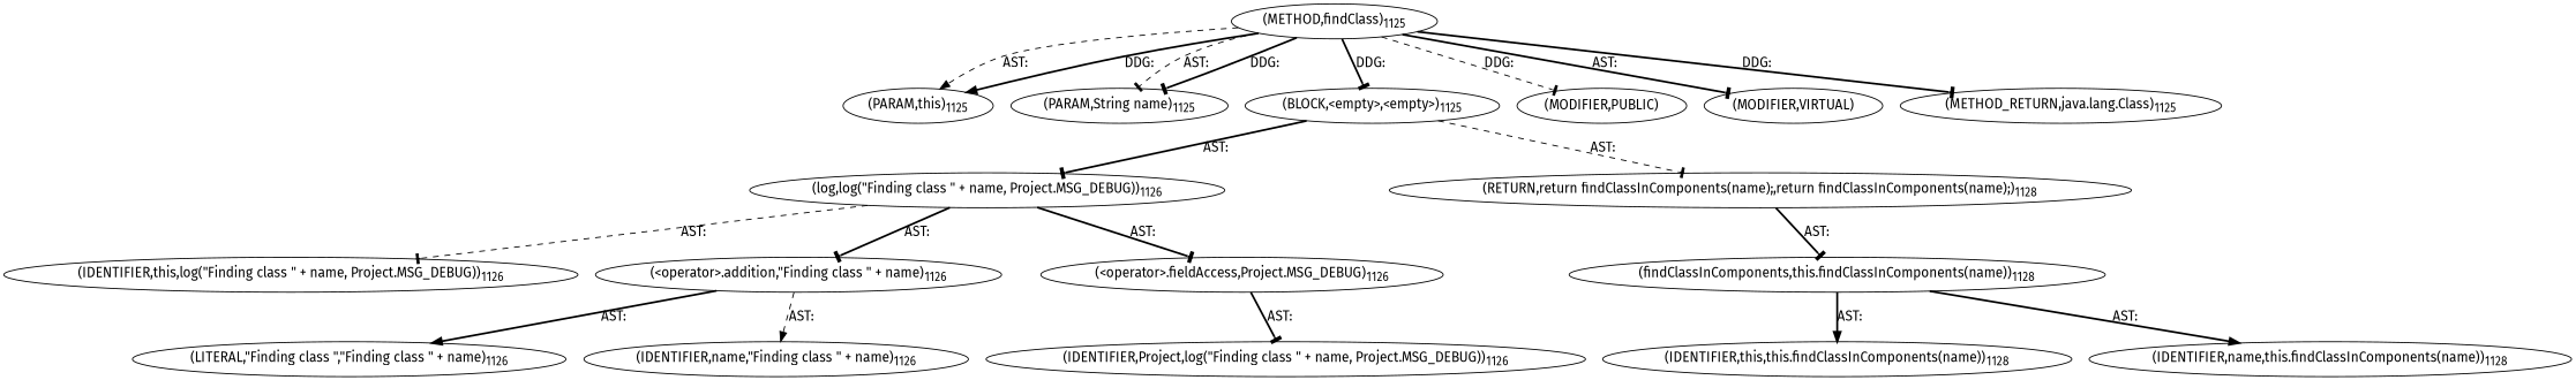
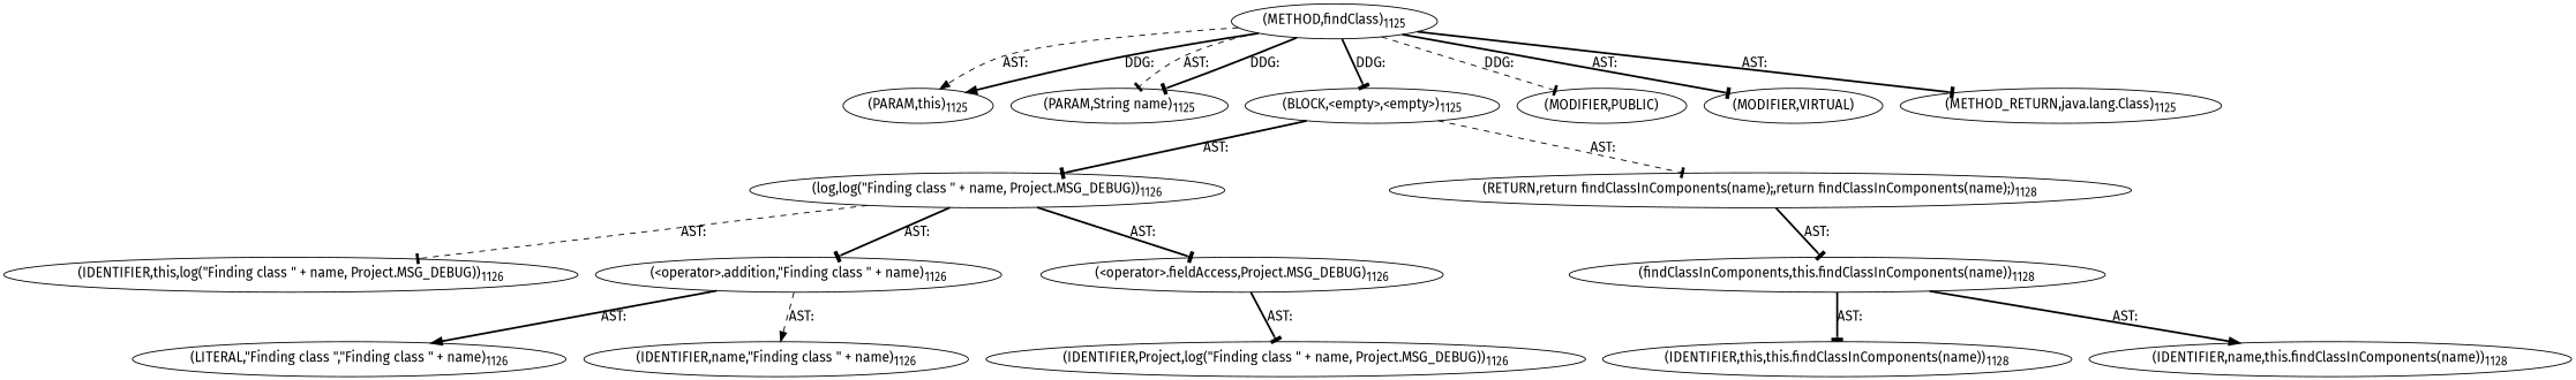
  digraph {
    fontname="Fira Sans"
    node [fontname="Fira Sans"]
    edge [arrowhead=tee fontname="Fira Sans" style=bold]
    n1 [label=<(METHOD,findClass)<SUB>1125</SUB>>]
    n2 [label=<(PARAM,this)<SUB>1125</SUB>>]
    n3 [label=<(PARAM,String name)<SUB>1125</SUB>>]
    n4 [label=<(BLOCK,&lt;empty&gt;,&lt;empty&gt;)<SUB>1125</SUB>>]
    n5 [label=<(MODIFIER,PUBLIC)>]
    n6 [label=<(MODIFIER,VIRTUAL)>]
    n7 [label=<(METHOD_RETURN,java.lang.Class)<SUB>1125</SUB>>]
    n8 [label=<(log,log(&quot;Finding class &quot; + name, Project.MSG_DEBUG))<SUB>1126</SUB>>]
    n9 [label=<(RETURN,return findClassInComponents(name);,return findClassInComponents(name);)<SUB>1128</SUB>>]
    n10 [label=<(IDENTIFIER,this,log(&quot;Finding class &quot; + name, Project.MSG_DEBUG))<SUB>1126</SUB>>]
    n11 [label=<(&lt;operator&gt;.addition,&quot;Finding class &quot; + name)<SUB>1126</SUB>>]
    n12 [label=<(&lt;operator&gt;.fieldAccess,Project.MSG_DEBUG)<SUB>1126</SUB>>]
    n13 [label=<(findClassInComponents,this.findClassInComponents(name))<SUB>1128</SUB>>]
    n14 [label=<(LITERAL,&quot;Finding class &quot;,&quot;Finding class &quot; + name)<SUB>1126</SUB>>]
    n15 [label=<(IDENTIFIER,name,&quot;Finding class &quot; + name)<SUB>1126</SUB>>]
    n16 [label=<(IDENTIFIER,Project,log(&quot;Finding class &quot; + name, Project.MSG_DEBUG))<SUB>1126</SUB>>]
    n17 [label=<(IDENTIFIER,this,this.findClassInComponents(name))<SUB>1128</SUB>>]
    n18 [label=<(IDENTIFIER,name,this.findClassInComponents(name))<SUB>1128</SUB>>]
    n1 -> n2 [arrowhead=normal label="AST: " style=dashed]
    n1 -> n2 [arrowhead=normal label="DDG: "]
    n1 -> n3 [label="AST: " style=dashed]
    n1 -> n3 [label="DDG: "]
    n1 -> n4 [label="DDG: "]
    n1 -> n5 [label="DDG: " style=dashed]
    n1 -> n6 [label="AST: "]
-   n1 -> n7 [label="DDG: "]
+   n1 -> n7 [label="AST: "]
    n4 -> n8 [label="AST: "]
    n4 -> n9 [label="AST: " style=dashed]
    n8 -> n10 [label="AST: " style=dashed]
    n8 -> n11 [label="AST: "]
    n8 -> n12 [label="AST: "]
    n9 -> n13 [label="AST: "]
    n11 -> n14 [arrowhead=normal label="AST: "]
    n11 -> n15 [arrowhead=normal label="AST: " style=dashed]
    n12 -> n16 [label="AST: "]
-   n13 -> n17 [arrowhead=normal label="AST: "]
+   n13 -> n17 [label="AST: "]
    n13 -> n18 [arrowhead=normal label="AST: "]
  }
